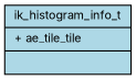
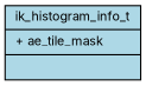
  digraph {
    fontname=Inter
-   n1 [color=black fillcolor=lightblue fontcolor=black fontname=Inter fontsize=10 height=0.2 label="{ik_histogram_info_t\n|+ ae_tile_tile\l|}" shape=record style=filled width=0.4]
+   n1 [color=black fillcolor=lightblue fontcolor=black fontname=Inter fontsize=10 height=0.2 label="{ik_histogram_info_t\n|+ ae_tile_mask\l|}" shape=record style=filled width=0.4]
  }
